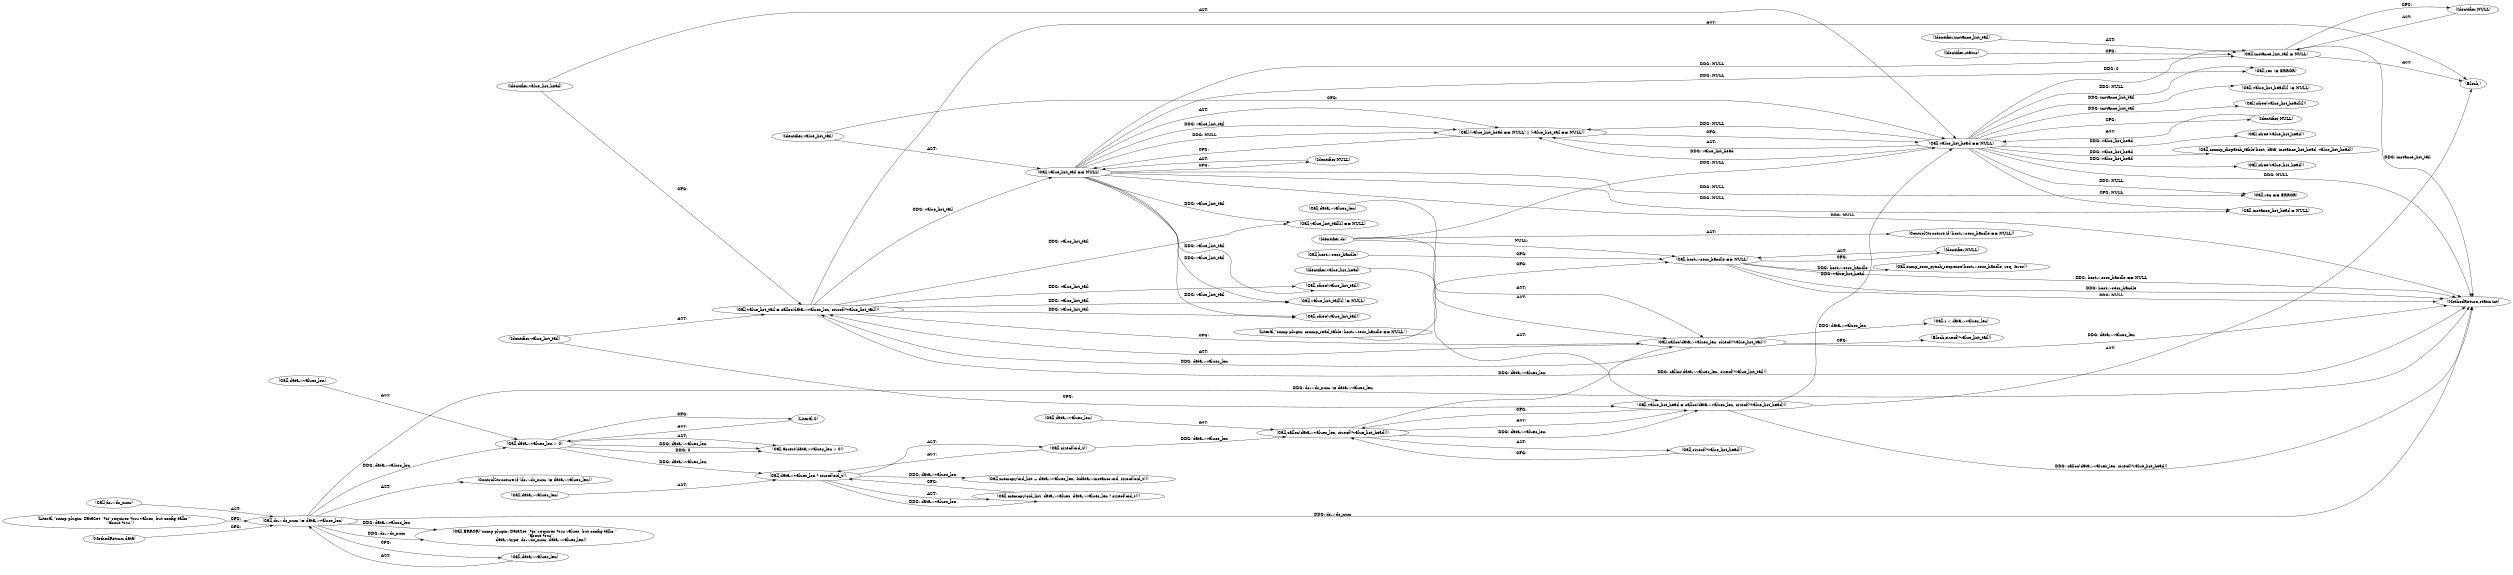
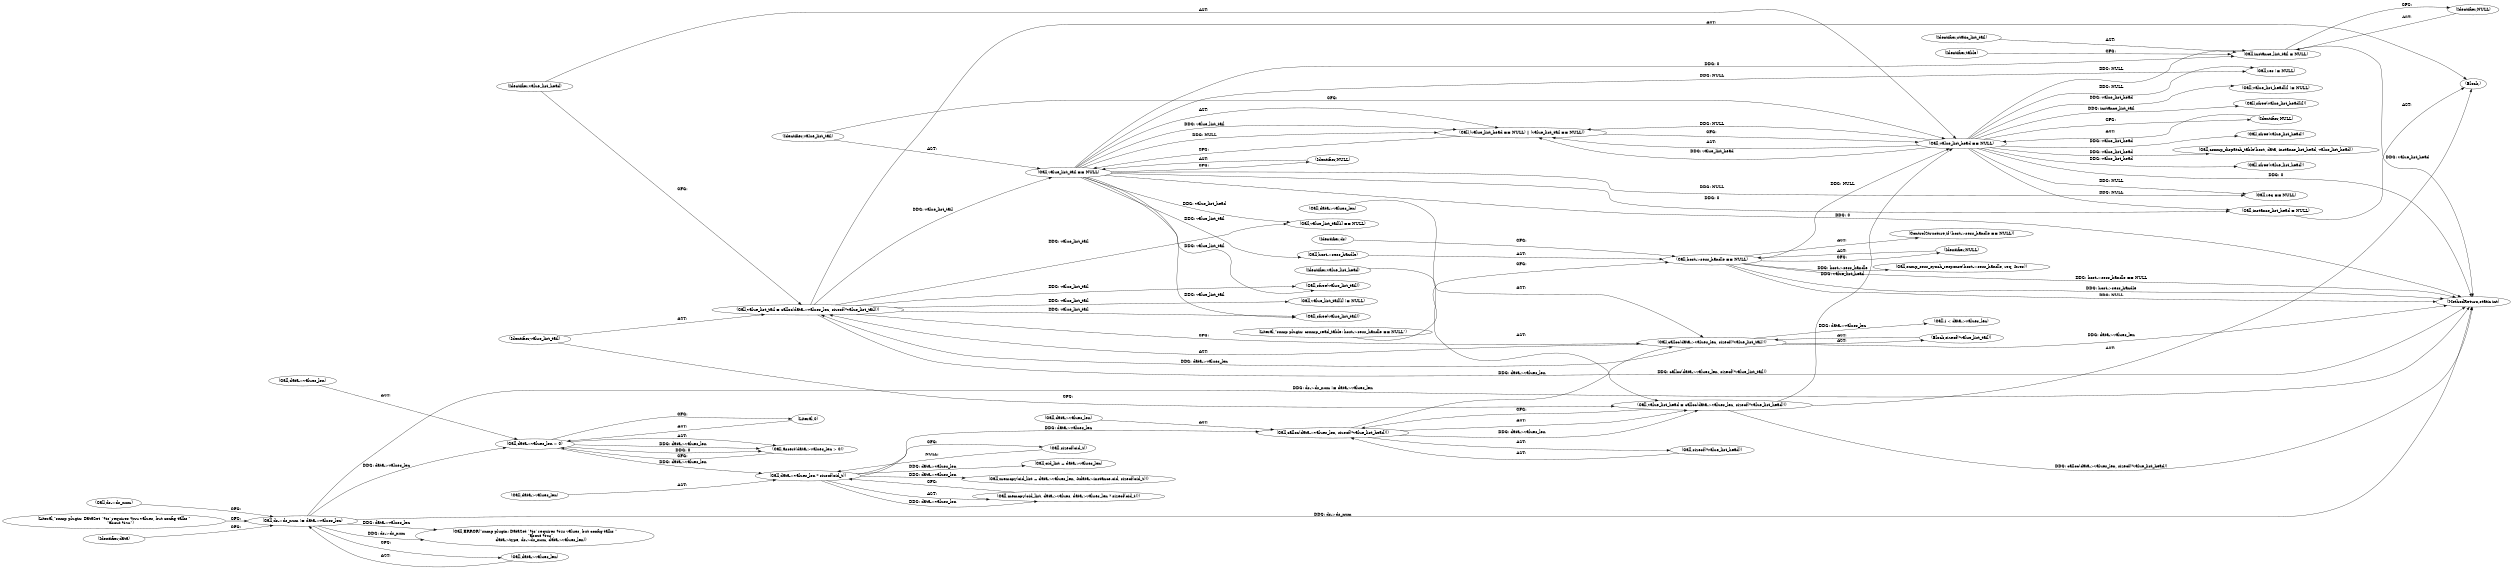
  digraph {
    rankdir=LR
    n1 [label="(Call,instance_list_tail = NULL)"]
    n2 [label="(MethodReturn,static int)"]
    n3 [label="(Block,)"]
    n4 [label="(Identifier,NULL)"]
    n5 [label="(Call,value_list_tail == NULL)"]
    n6 [label="(Identifier,NULL)"]
-   n7 [label="(Call,res != ERROR)"]
+   n7 [label="(Call,res != NULL)"]
    n8 [label="(Call,sfree(value_list_tail))"]
    n9 [label="(Call,(value_list_head == NULL) || (value_list_tail == NULL))"]
-   n10 [label="(Call,req == ERROR)"]
+   n10 [label="(Call,req == NULL)"]
    n11 [label="(Call,value_list_tail[i] == NULL)"]
    n12 [label="(Call,sfree(value_list_tail))"]
    n13 [label="(Call,value_list_tail[i] != NULL)"]
    n14 [label="(Call,instance_list_head = NULL)"]
    n15 [label="(Call,value_list_head == NULL)"]
    n16 [label="(Call,value_list_tail = calloc(data->values_len, sizeof(*value_list_tail)))"]
    n17 [label="(Call,calloc(data->values_len, sizeof(*value_list_tail)))"]
    n18 [label="(Block,sizeof(*value_list_tail))"]
    n19 [label="(Call,i < data->values_len)"]
    n20 [label="(Call,calloc(data->values_len, sizeof(*value_list_head)))"]
    n21 [label="(Call,value_list_head = calloc(data->values_len, sizeof(*value_list_head)))"]
    n22 [label="(Call,sizeof(*value_list_head))"]
    n23 [label="(Call,data->values_len * sizeof(oid_t))"]
    n24 [label="(Call,sizeof(oid_t))"]
    n25 [label="(Call,memcpy(oid_list + data->values_len, &data->instance.oid, sizeof(oid_t)))"]
    n26 [label="(Call,memcpy(oid_list, data->values, data->values_len * sizeof(oid_t)))"]
+   n27 [label="(Call,oid_list + data->values_len)"]
    n28 [label="(Call,data->values_len > 0)"]
    n29 [label="(Literal,0)"]
    n30 [label="(Call,assert(data->values_len > 0))"]
    n31 [label="(Call,ds->ds_num != data->values_len)"]
    n32 [label="(Call,data->values_len)"]
-   n33 [label="(ControlStructure,if (ds->ds_num != data->values_len))"]
    n34 [label="(Call,ERROR(\"snmp plugin: DataSet `%s' requires %zu values, but config talks \"\n          \"about %zu\",\n          data->type, ds->ds_num, data->values_len))"]
    n35 [label="(Call,csnmp_dispatch_table(host, data, instance_list_head, value_list_head))"]
    n36 [label="(Call,sfree(value_list_head))"]
    n37 [label="(Call,value_list_head[i] != NULL)"]
    n38 [label="(Call,sfree(value_list_head[i]))"]
    n39 [label="(Identifier,NULL)"]
    n40 [label="(Call,sfree(value_list_head))"]
    n41 [label="(Call,host->sess_handle == NULL)"]
    n42 [label="(ControlStructure,if (host->sess_handle == NULL))"]
    n43 [label="(Call,snmp_sess_synch_response(host->sess_handle, req, &res))"]
    n44 [label="(Identifier,NULL)"]
    n45 [label="(Identifier,value_list_head)"]
    n46 [label="(Call,data->values_len)"]
    n47 [label="(Call,data->values_len)"]
    n48 [label="(Call,host->sess_handle)"]
    n49 [label="(Identifier,value_list_head)"]
    n50 [label="(Call,ds->ds_num)"]
-   n51 [label="(Identifier,status)"]
+   n51 [label="(Identifier,table)"]
    n52 [label="(Literal,\"snmp plugin: csnmp_read_table: host->sess_handle == NULL\")"]
    n53 [label="(Literal,\"snmp plugin: DataSet `%s' requires %zu values, but config talks \"\n          \"about %zu\")"]
    n54 [label="(Call,data->values_len)"]
    n55 [label="(Identifier,ds)"]
-   n56 [label="(MethodReturn,data)"]
-   n57 [label="(Identifier,instance_list_tail)"]
+   n56 [label="(Identifier,data)"]
+   n57 [label="(Identifier,static_list_tail)"]
    n58 [label="(Identifier,value_list_tail)"]
    n59 [label="(Call,data->values_len)"]
    n60 [label="(Identifier,value_list_tail)"]
-   n1 -> n2 [label="DDG: instance_list_tail"]
-   n1 -> n3 [label="AST: "]
+   n1 -> n2 [label="DDG: value_list_head"]
+   n14 -> n3 [label="AST: "]
    n1 -> n4 [label="CFG: "]
    n4 -> n1 [label="AST: "]
-   n5 -> n1 [label="DDG: NULL"]
-   n5 -> n2 [label="DDG: NULL"]
+   n5 -> n1 [label="DDG: 0"]
+   n5 -> n2 [label="DDG: 0"]
    n5 -> n6 [label="CFG: "]
    n5 -> n7 [label="DDG: NULL"]
    n5 -> n8 [label="DDG: value_list_tail"]
    n5 -> n9 [label="AST: "]
    n5 -> n9 [label="DDG: value_list_tail"]
    n5 -> n9 [label="DDG: NULL"]
    n5 -> n10 [label="DDG: NULL"]
-   n5 -> n11 [label="DDG: value_list_tail"]
+   n5 -> n11 [label="DDG: value_list_head"]
    n5 -> n12 [label="DDG: value_list_tail"]
-   n5 -> n13 [label="DDG: value_list_tail"]
-   n5 -> n14 [label="DDG: NULL"]
+   n5 -> n48 [label="DDG: value_list_tail"]
+   n5 -> n14 [label="DDG: 0"]
    n6 -> n5 [label="AST: "]
    n9 -> n5 [label="CFG: "]
    n9 -> n15 [label="CFG: "]
-   n15 -> n1 [label="DDG: 0"]
-   n15 -> n2 [label="DDG: NULL"]
+   n15 -> n1 [label="DDG: NULL"]
+   n15 -> n2 [label="DDG: 0"]
    n15 -> n7 [label="DDG: NULL"]
    n15 -> n9 [label="AST: "]
    n15 -> n9 [label="DDG: value_list_head"]
    n15 -> n9 [label="DDG: NULL"]
    n15 -> n10 [label="DDG: NULL"]
-   n15 -> n14 [label="CFG: NULL"]
+   n15 -> n14 [label="DDG: NULL"]
    n15 -> n35 [label="DDG: value_list_head"]
    n15 -> n36 [label="DDG: value_list_head"]
-   n15 -> n37 [label="DDG: instance_list_tail"]
+   n15 -> n37 [label="DDG: value_list_head"]
    n15 -> n38 [label="DDG: instance_list_tail"]
    n15 -> n39 [label="CFG: "]
    n15 -> n40 [label="DDG: value_list_head"]
    n16 -> n2 [label="DDG: calloc(data->values_len, sizeof(*value_list_tail))"]
    n16 -> n3 [label="AST: "]
    n16 -> n5 [label="DDG: value_list_tail"]
    n16 -> n8 [label="DDG: value_list_tail"]
    n16 -> n11 [label="DDG: value_list_tail"]
    n16 -> n12 [label="DDG: value_list_tail"]
    n16 -> n13 [label="DDG: value_list_tail"]
    n16 -> n17 [label="CFG: "]
    n17 -> n2 [label="DDG: data->values_len"]
    n17 -> n16 [label="AST: "]
    n17 -> n16 [label="DDG: data->values_len"]
-   n17 -> n18 [label="CFG: "]
+   n17 -> n18 [label="AST: "]
    n17 -> n19 [label="DDG: data->values_len"]
-   n55 -> n17 [label="AST: "]
+   n18 -> n17 [label="AST: "]
    n20 -> n17 [label="DDG: data->values_len"]
    n20 -> n21 [label="AST: "]
    n20 -> n21 [label="DDG: data->values_len"]
    n20 -> n22 [label="AST: "]
    n21 -> n2 [label="DDG: calloc(data->values_len, sizeof(*value_list_head))"]
    n21 -> n3 [label="AST: "]
    n21 -> n15 [label="DDG: value_list_head"]
    n21 -> n20 [label="CFG: "]
-   n22 -> n20 [label="CFG: "]
-   n24 -> n20 [label="DDG: data->values_len"]
-   n23 -> n24 [label="AST: "]
+   n22 -> n20 [label="AST: "]
+   n23 -> n20 [label="DDG: data->values_len"]
+   n23 -> n24 [label="CFG: "]
    n23 -> n25 [label="DDG: data->values_len"]
    n23 -> n26 [label="AST: "]
    n23 -> n26 [label="DDG: data->values_len"]
-   n24 -> n23 [label="AST: "]
+   n23 -> n27 [label="DDG: data->values_len"]
+   n24 -> n23 [label="NULL: "]
    n26 -> n23 [label="CFG: "]
    n28 -> n23 [label="DDG: data->values_len"]
    n28 -> n29 [label="CFG: "]
    n28 -> n30 [label="AST: "]
    n28 -> n30 [label="DDG: data->values_len"]
    n28 -> n30 [label="DDG: 0"]
    n29 -> n28 [label="AST: "]
+   n30 -> n28 [label="CFG: "]
    n31 -> n2 [label="DDG: ds->ds_num != data->values_len"]
    n31 -> n2 [label="DDG: ds->ds_num"]
    n31 -> n28 [label="DDG: data->values_len"]
    n31 -> n32 [label="CFG: "]
-   n31 -> n33 [label="AST: "]
    n31 -> n34 [label="DDG: ds->ds_num"]
    n31 -> n34 [label="DDG: data->values_len"]
    n32 -> n31 [label="AST: "]
    n39 -> n15 [label="AST: "]
    n41 -> n2 [label="DDG: host->sess_handle"]
    n41 -> n2 [label="DDG: NULL"]
    n41 -> n2 [label="DDG: host->sess_handle == NULL"]
-   n55 -> n15 [label="DDG: NULL"]
-   n55 -> n42 [label="AST: "]
+   n41 -> n15 [label="DDG: NULL"]
+   n41 -> n42 [label="AST: "]
    n41 -> n43 [label="DDG: host->sess_handle"]
    n41 -> n44 [label="CFG: "]
    n44 -> n41 [label="AST: "]
    n45 -> n21 [label="AST: "]
    n46 -> n17 [label="AST: "]
    n47 -> n28 [label="AST: "]
-   n48 -> n41 [label="CFG: "]
+   n48 -> n41 [label="AST: "]
    n49 -> n15 [label="AST: "]
    n49 -> n16 [label="CFG: "]
-   n50 -> n31 [label="AST: "]
+   n50 -> n31 [label="CFG: "]
    n51 -> n1 [label="CFG: "]
    n52 -> n41 [label="CFG: "]
    n53 -> n31 [label="CFG: "]
    n54 -> n23 [label="AST: "]
-   n55 -> n41 [label="NULL: "]
+   n55 -> n41 [label="CFG: "]
    n56 -> n31 [label="CFG: "]
    n57 -> n1 [label="AST: "]
    n58 -> n16 [label="AST: "]
    n58 -> n21 [label="CFG: "]
    n59 -> n20 [label="AST: "]
    n60 -> n5 [label="AST: "]
    n60 -> n15 [label="CFG: "]
  }
